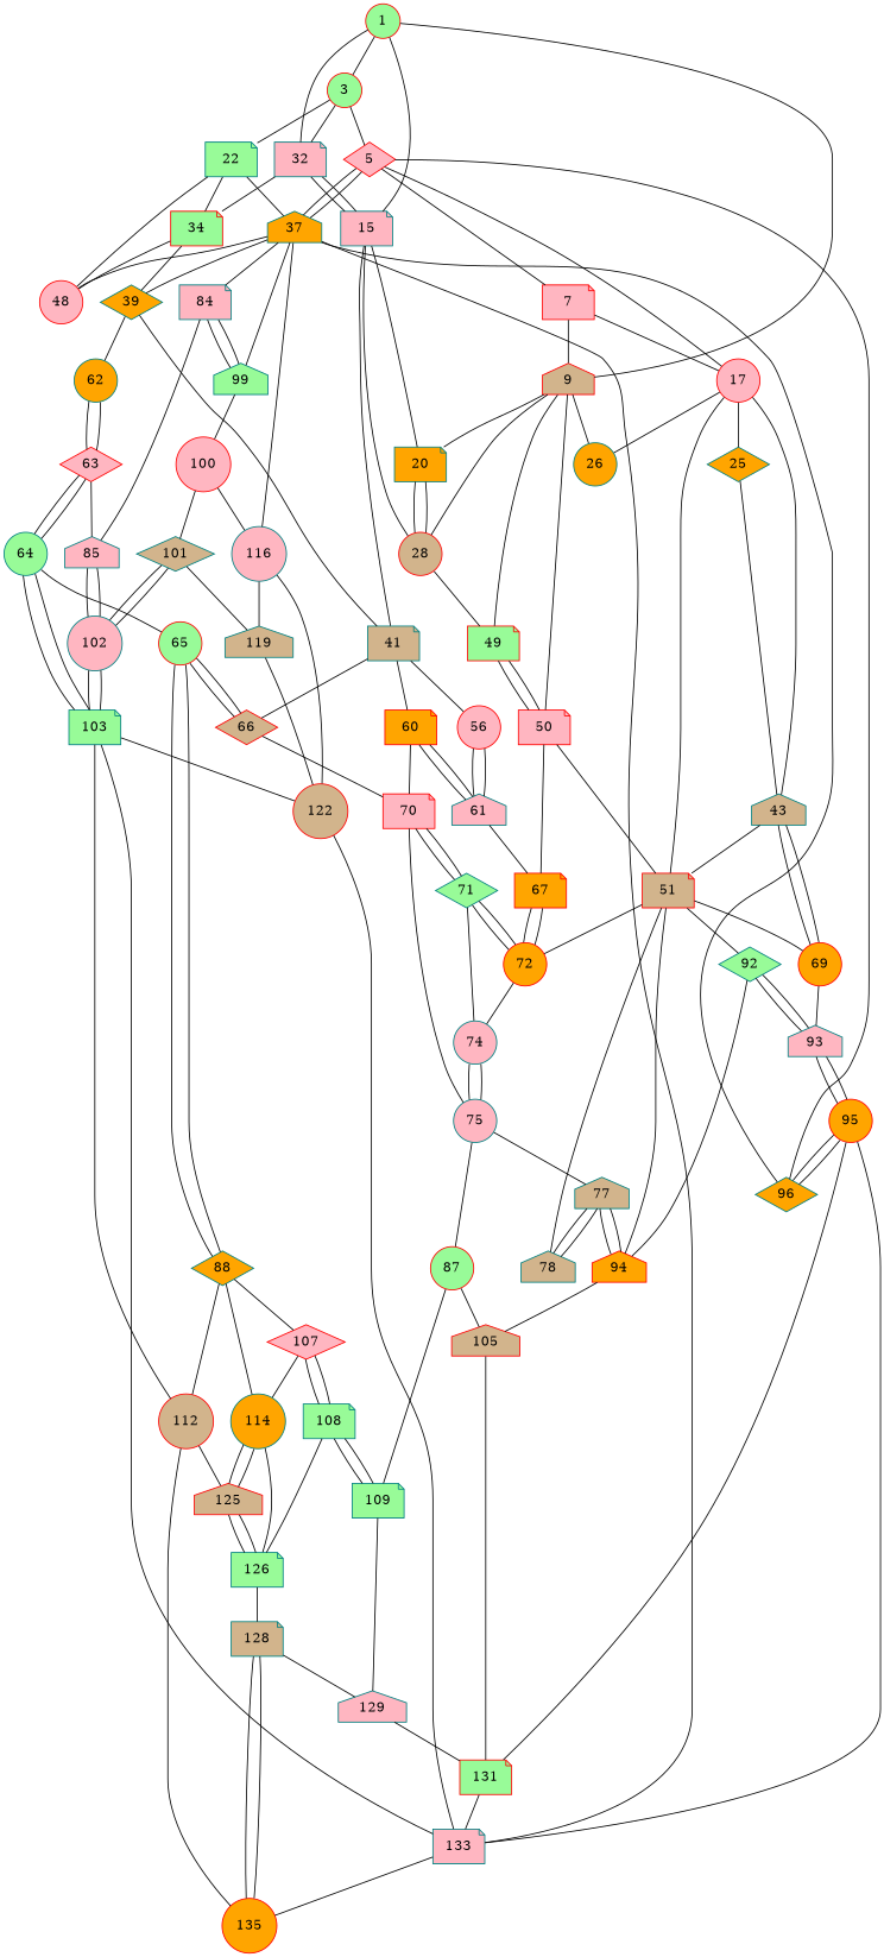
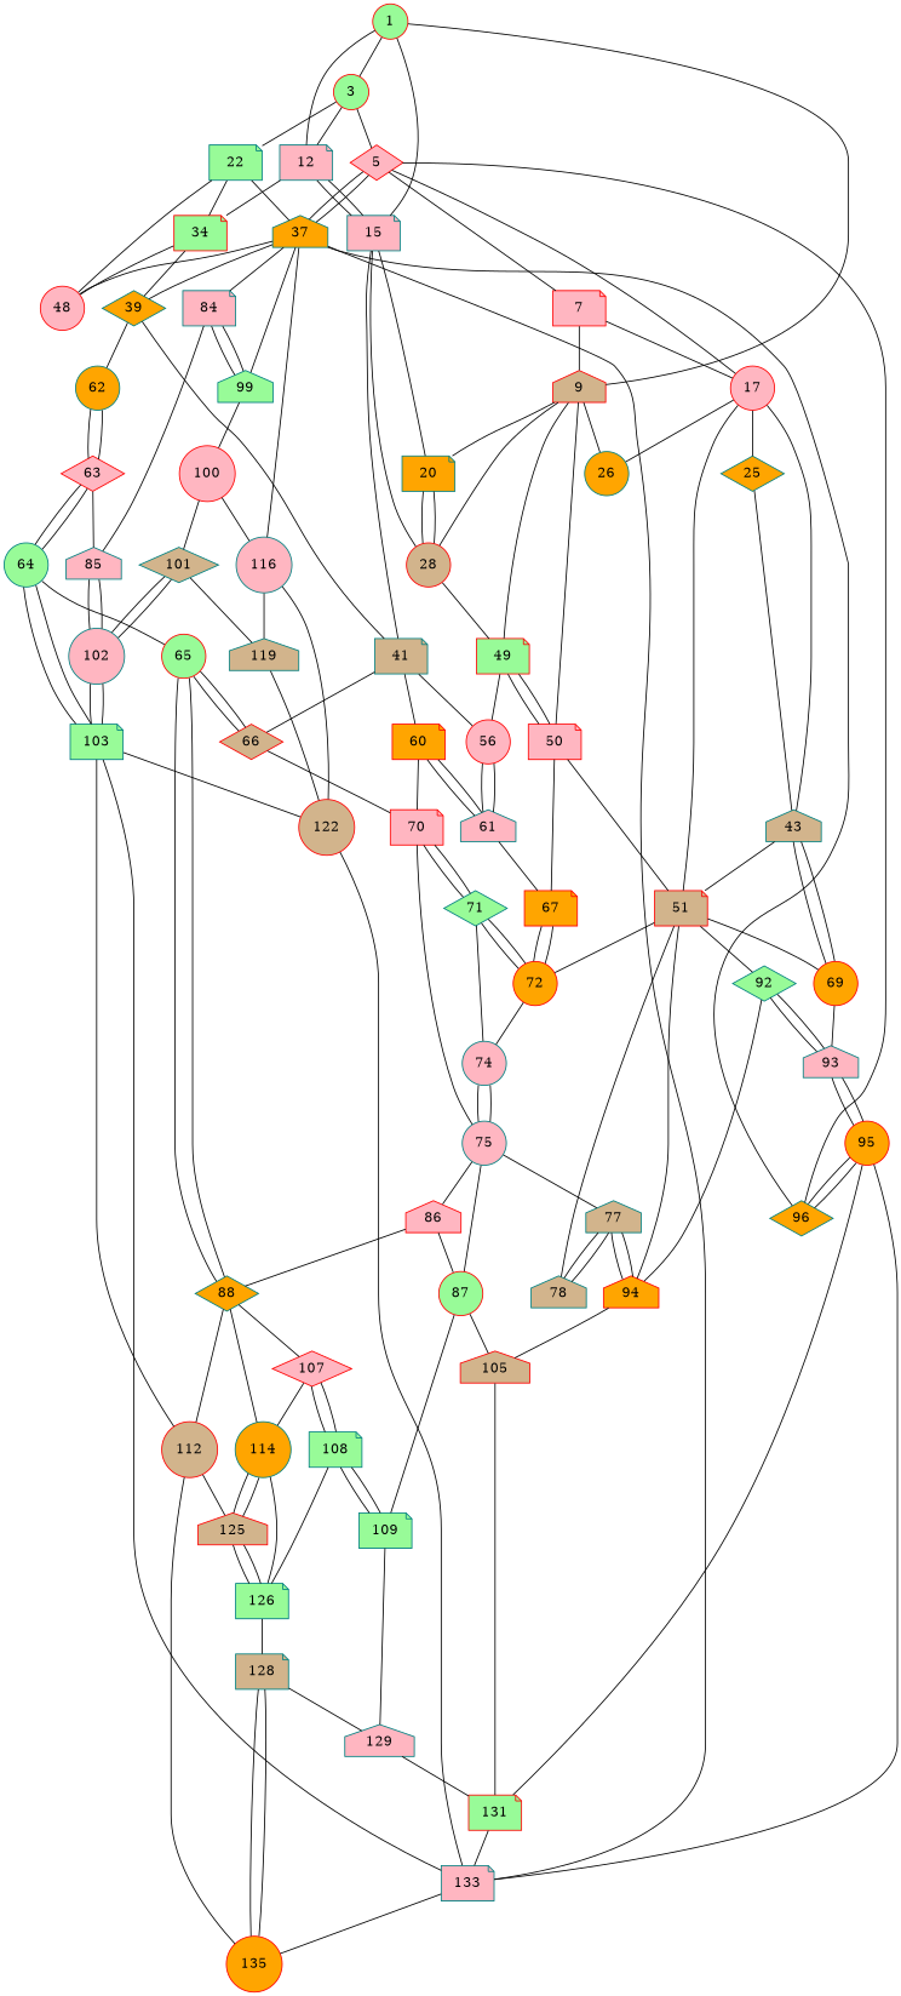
  graph {
    node [color=teal fillcolor=lightpink shape=circle style=filled]
    1 [color=red fillcolor=palegreen super="+2+8"]
    3 [color=red fillcolor=palegreen super="+4+15"]
    9 [color=red fillcolor=tan shape=house super="+10+21"]
-   12 [shape=note super="+16" label=32]
+   12 [shape=note super="+16"]
    n5 [label=15 shape=note super="+14+27"]
    5 [color=red shape=diamond super="+6"]
    22 [fillcolor=palegreen shape=note super="+32"]
    20 [fillcolor=orange shape=note]
    26 [fillcolor=orange super="+31"]
    28 [color=red fillcolor=tan super="+35"]
    49 [color=red fillcolor=palegreen shape=note super="+57"]
    50 [color=red shape=note super="+54"]
    34 [color=red fillcolor=palegreen shape=note super="+38"]
    41 [fillcolor=tan shape=note super="+42+59"]
    7 [color=red shape=note super="+11"]
    17 [color=red super="+23+18"]
    37 [fillcolor=orange shape=house super="+45"]
    96 [fillcolor=orange shape=diamond]
    48 [color=red]
    25 [fillcolor=orange shape=diamond]
    43 [fillcolor=tan shape=house super="+44"]
    51 [color=red fillcolor=tan shape=note super="+55+52"]
    39 [fillcolor=orange shape=diamond super="+40+58"]
    84 [shape=note]
    99 [fillcolor=palegreen shape=house]
    116 [super="+117"]
    133 [shape=note super="+134"]
    56 [color=red]
    67 [color=red fillcolor=orange shape=note]
    60 [color=red fillcolor=orange shape=note]
    66 [color=red fillcolor=tan shape=diamond]
    69 [color=red fillcolor=orange super="+83"]
    72 [color=red fillcolor=orange super="+73"]
    78 [fillcolor=tan shape=house]
    92 [fillcolor=palegreen shape=diamond]
    94 [color=red fillcolor=orange shape=house super="+106"]
    62 [fillcolor=orange]
    85 [shape=house]
    100 [color=red]
    119 [fillcolor=tan shape=house super="+120"]
    122 [color=red fillcolor=tan super="+123"]
    135 [color=red fillcolor=orange]
    63 [color=red shape=diamond]
    61 [shape=house]
    70 [color=red shape=note super="+80"]
    93 [shape=house]
    74
    105 [color=red fillcolor=tan shape=house]
    71 [fillcolor=palegreen shape=diamond]
    75 [super="+81+76"]
    64 [fillcolor=palegreen]
    65 [color=red fillcolor=palegreen]
    103 [fillcolor=palegreen shape=note super="+110"]
    102
    88 [fillcolor=orange shape=diamond super="+89+113"]
    112 [color=red fillcolor=tan super="+124"]
    107 [color=red shape=diamond]
    114 [fillcolor=orange super="+115"]
    95 [color=red fillcolor=orange super="+137"]
    77 [fillcolor=tan shape=house]
+   86 [color=red shape=house]
    87 [color=red fillcolor=palegreen super="+104"]
    109 [fillcolor=palegreen shape=note]
    131 [color=red fillcolor=palegreen shape=note super="+132+136"]
    129 [shape=house super="+130"]
    108 [fillcolor=palegreen shape=note]
    125 [color=red fillcolor=tan shape=house]
    126 [fillcolor=palegreen shape=note super="+127"]
    101 [fillcolor=tan shape=diamond]
    128 [fillcolor=tan shape=note]
    1 -- 3
    1 -- 9
    1 -- 12
    1 -- n5
    3 -- 12
    3 -- 5
    3 -- 22 [weight=2]
    9 -- 20
    9 -- 26 [weight=2]
    9 -- 28
    9 -- 49
    9 -- 50
    12 -- n5
    12 -- n5
    12 -- 34
    n5 -- 20
    n5 -- 28
    n5 -- 41
    5 -- 7
    5 -- 17
    5 -- 37 [weight=2]
    5 -- 37
    5 -- 96
    22 -- 34
    22 -- 37
    22 -- 48
    20 -- 28
    20 -- 28
    28 -- 49
    49 -- 50
    49 -- 50
+   49 -- 56
    50 -- 51
    50 -- 67
    34 -- 48
    34 -- 39
    41 -- 56
    41 -- 60
    41 -- 66
    7 -- 9
    7 -- 17
    17 -- 26
    17 -- 25 [weight=2]
    17 -- 43
    17 -- 51
    37 -- 96
    37 -- 48
    37 -- 39
    37 -- 84
    37 -- 99
    37 -- 116
    37 -- 133
    25 -- 43
    43 -- 51
    43 -- 69
    43 -- 69
    51 -- 69 [weight=2]
    51 -- 72
    51 -- 78 [weight=2]
    51 -- 92
    51 -- 94
    39 -- 41
    39 -- 62 [weight=2]
    84 -- 99
    84 -- 99
    84 -- 85
    99 -- 100
    116 -- 119
    116 -- 122
    133 -- 135
    56 -- 61
    56 -- 61
    67 -- 72
    67 -- 72
    60 -- 61
    60 -- 61
    60 -- 70
    66 -- 70
    69 -- 93
    72 -- 74
    92 -- 94
    92 -- 93
    92 -- 93
    94 -- 105
    62 -- 63
    62 -- 63
    85 -- 102
    85 -- 102
    100 -- 116
    100 -- 101
    119 -- 122
    122 -- 133
    63 -- 85
    63 -- 64
    63 -- 64
    61 -- 67
    70 -- 71
    70 -- 71
    70 -- 75
    93 -- 95
    93 -- 95
    74 -- 75
    74 -- 75
    105 -- 131
    71 -- 72
    71 -- 72
    71 -- 74
    75 -- 77
+   75 -- 86
    75 -- 87
    64 -- 65
    64 -- 103
    64 -- 103
    65 -- 66
    65 -- 66
    65 -- 88
    65 -- 88
    103 -- 133
    103 -- 122
    103 -- 112
    102 -- 103
    102 -- 103
    88 -- 112
    88 -- 107
    88 -- 114
    112 -- 135
    112 -- 125
    107 -- 114
    107 -- 108
    107 -- 108
    114 -- 125
    114 -- 125
    114 -- 126
    95 -- 96 [weight=2]
    95 -- 96
    95 -- 133
    95 -- 131
    77 -- 78
    77 -- 78
    77 -- 94
    77 -- 94
+   86 -- 88
+   86 -- 87
    87 -- 105
    87 -- 109
    109 -- 129
    131 -- 133
    129 -- 131 [weight=2]
    108 -- 109
    108 -- 109
    108 -- 126
    125 -- 126
    125 -- 126
    126 -- 128
    101 -- 119
    101 -- 102
    101 -- 102
    128 -- 135
    128 -- 135
    128 -- 129
  }
